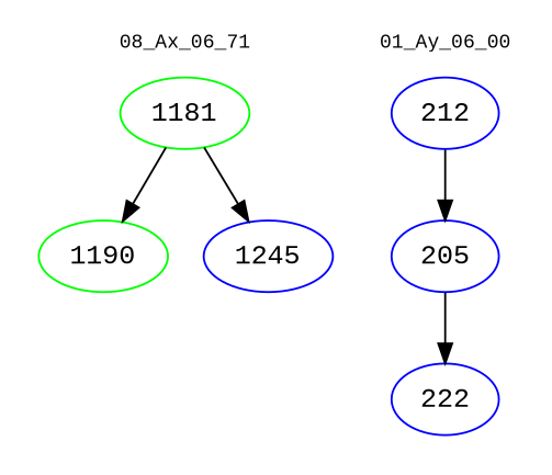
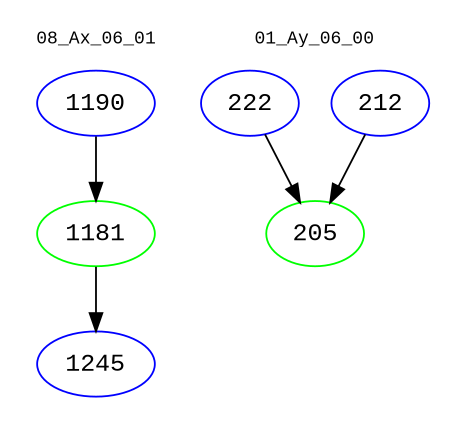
  digraph {
    fontname="Liberation Mono"
    node [color=green fontname="Liberation Mono"]
    edge [color=black fontname="Liberation Mono"]
-   n1 [label=1190]
+   n1 [color=blue label=1190]
    n2 [label=1181]
    n3 [color=blue label=1245]
    n4 [color=blue label=212]
-   n5 [color=blue label=205]
+   n5 [label=205]
    n6 [color=blue label=222]
    subgraph cluster_1 {
      color=white
      fontsize=10
-     label="08_Ax_06_71"
+     label="08_Ax_06_01"
      n1
      n2
      n3
    }
    subgraph cluster_2 {
      color=white
      fontsize=10
      label="01_Ay_06_00"
      n4
      n5
      n6
    }
-   n2 -> n1
+   n1 -> n2
    n2 -> n3
    n4 -> n5
-   n5 -> n6
+   n6 -> n5
  }
